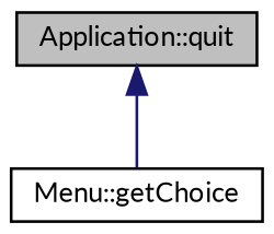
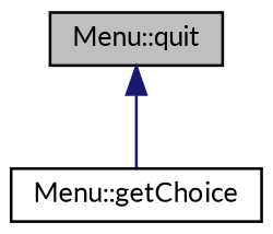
  digraph {
    rankdir=TB
    fontname=Lato
    node [color=black fontname=Lato fontsize=10 shape=record style=filled]
-   n1 [fillcolor=grey75 fontcolor=black height=0.2 label="Application::quit" width=0.4]
+   n1 [fillcolor=grey75 fontcolor=black height=0.2 label="Menu::quit" width=0.4]
    n2 [fillcolor=white height=0.2 label="Menu::getChoice" width=0.4]
    n1 -> n2 [color=midnightblue dir=back fontname=Lato fontsize=10 labelfontname=Helvetica labelfontsize=10 style=solid]
  }
